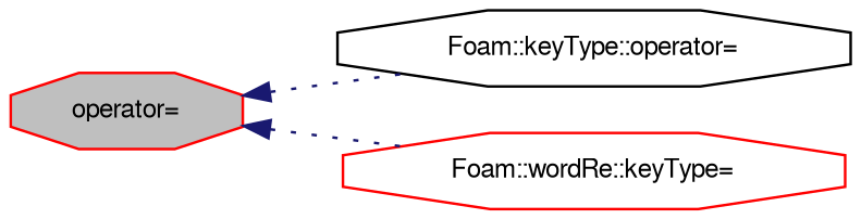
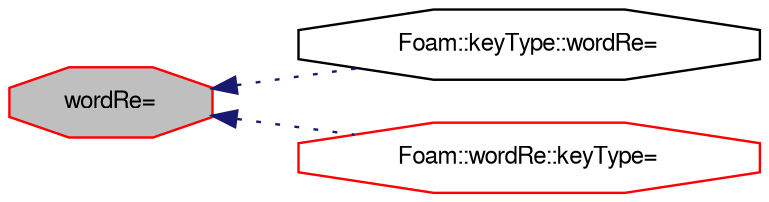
  digraph {
    rankdir=LR
    node [color=red fontname=FreeSans fontsize=10 shape=octagon]
    edge [color=midnightblue dir=back fontname=FreeSans fontsize=10 labelfontname=FreeSans labelfontsize=10 style=dotted]
-   n1 [fillcolor=grey75 fontcolor=black height=0.2 label="operator=" style=filled width=0.4]
-   n2 [color=black height=0.2 label="Foam::keyType::operator=" width=0.4]
+   n1 [fillcolor=grey75 fontcolor=black height=0.2 label="wordRe=" style=filled width=0.4]
+   n2 [color=black height=0.2 label="Foam::keyType::wordRe=" width=0.4]
    n3 [height=0.2 label="Foam::wordRe::keyType=" width=0.4]
    n1 -> n2
    n1 -> n3
  }
